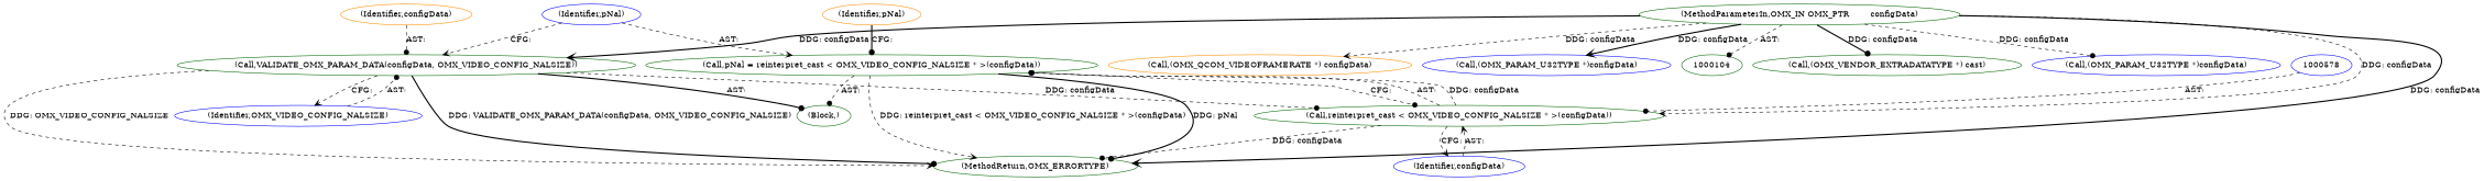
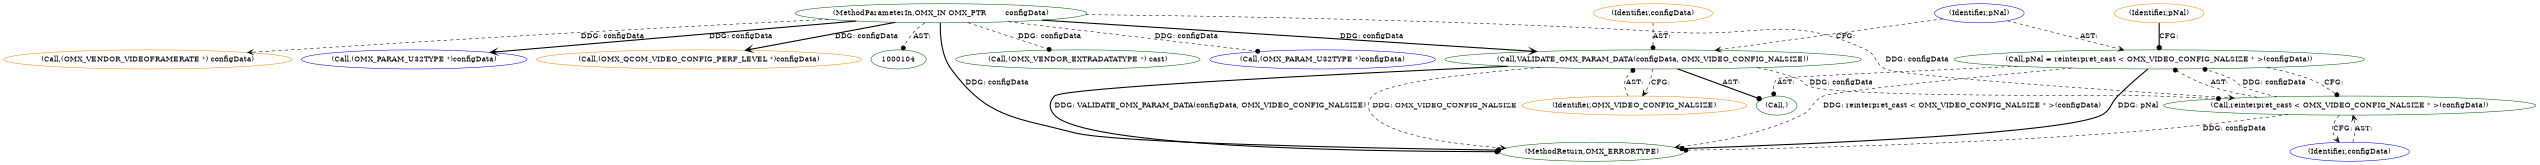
  digraph {
    node [color=darkgreen]
    edge [arrowhead=dot style=dashed]
    n1 [label="(Call,pNal = reinterpret_cast < OMX_VIDEO_CONFIG_NALSIZE * >(configData))"]
    n2 [label="(Call,reinterpret_cast < OMX_VIDEO_CONFIG_NALSIZE * >(configData))"]
-   n3 [label="(Block,)"]
+   n3 [label="(Call,)"]
    n4 [label="(MethodReturn,OMX_ERRORTYPE)"]
    n5 [color=blue label="(Identifier,configData)"]
    n6 [label="(Call,VALIDATE_OMX_PARAM_DATA(configData, OMX_VIDEO_CONFIG_NALSIZE))"]
-   n7 [color=blue label="(Identifier,OMX_VIDEO_CONFIG_NALSIZE)"]
+   n7 [color=darkorange label="(Identifier,OMX_VIDEO_CONFIG_NALSIZE)"]
    n8 [label="(MethodParameterIn,OMX_IN OMX_PTR        configData)"]
    n9 [label="(Call,(OMX_VENDOR_EXTRADATATYPE *) cast)"]
    n10 [color=blue label="(Call,(OMX_PARAM_U32TYPE *)configData)"]
-   n11 [color=darkorange label="(Call,(OMX_QCOM_VIDEOFRAMERATE *) configData)"]
+   n11 [color=darkorange label="(Call,(OMX_VENDOR_VIDEOFRAMERATE *) configData)"]
    n12 [color=blue label="(Call,(OMX_PARAM_U32TYPE *)configData)"]
+   n13 [color=darkorange label="(Call,(OMX_QCOM_VIDEO_CONFIG_PERF_LEVEL *)configData)"]
    1000104
    n15 [color=darkorange label="(Identifier,configData)"]
    n16 [color=darkorange label="(Identifier,pNal)"]
    n17 [color=blue label="(Identifier,pNal)"]
-   1000578 [color=blue]
    n1 -> n2 [label="CFG: "]
    n1 -> n3 [label="AST: "]
    n1 -> n4 [arrowhead=vee label="DDG: reinterpret_cast < OMX_VIDEO_CONFIG_NALSIZE * >(configData)"]
    n1 -> n4 [label="DDG: pNal" style=bold]
    n2 -> n1 [label="AST: "]
    n2 -> n1 [label="DDG: configData"]
    n2 -> n4 [label="DDG: configData"]
    n2 -> n5 [arrowhead=vee label="CFG: "]
    n5 -> n2 [arrowhead=vee label="AST: "]
    n6 -> n2 [label="DDG: configData"]
    n6 -> n3 [label="AST: " style=bold]
    n6 -> n4 [arrowhead=vee label="DDG: OMX_VIDEO_CONFIG_NALSIZE"]
    n6 -> n4 [label="DDG: VALIDATE_OMX_PARAM_DATA(configData, OMX_VIDEO_CONFIG_NALSIZE)" style=bold]
    n6 -> n7 [arrowhead=vee label="CFG: "]
    n7 -> n6 [label="AST: "]
    n8 -> n2 [arrowhead=vee label="DDG: configData"]
-   n8 -> n4 [arrowhead=vee label="DDG: configData" style=bold]
+   n8 -> n4 [label="DDG: configData" style=bold]
    n8 -> n6 [arrowhead=vee label="DDG: configData" style=bold]
-   n8 -> n9 [label="DDG: configData" style=bold]
+   n8 -> n9 [label="DDG: configData"]
    n8 -> n10 [label="DDG: configData"]
    n8 -> n11 [arrowhead=vee label="DDG: configData"]
    n8 -> n12 [arrowhead=vee label="DDG: configData" style=bold]
+   n8 -> n13 [arrowhead=vee label="DDG: configData" style=bold]
    n8 -> 1000104 [label="AST: "]
    n15 -> n6 [label="AST: "]
    n16 -> n1 [label="CFG: " style=bold]
    n17 -> n1 [arrowhead=vee label="AST: "]
    n17 -> n6 [arrowhead=vee label="CFG: "]
-   1000578 -> n2 [label="AST: "]
  }
